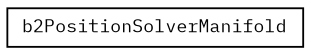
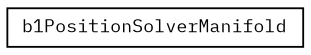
  digraph {
    rankdir=LR
    fontname="IBM Plex Mono"
-   n1 [color=black fillcolor=white fontname="IBM Plex Mono" fontsize=10 height=0.2 label=b2PositionSolverManifold shape=record style=filled width=0.4]
+   n1 [color=black fillcolor=white fontname="IBM Plex Mono" fontsize=10 height=0.2 label=b1PositionSolverManifold shape=record style=filled width=0.4]
  }
